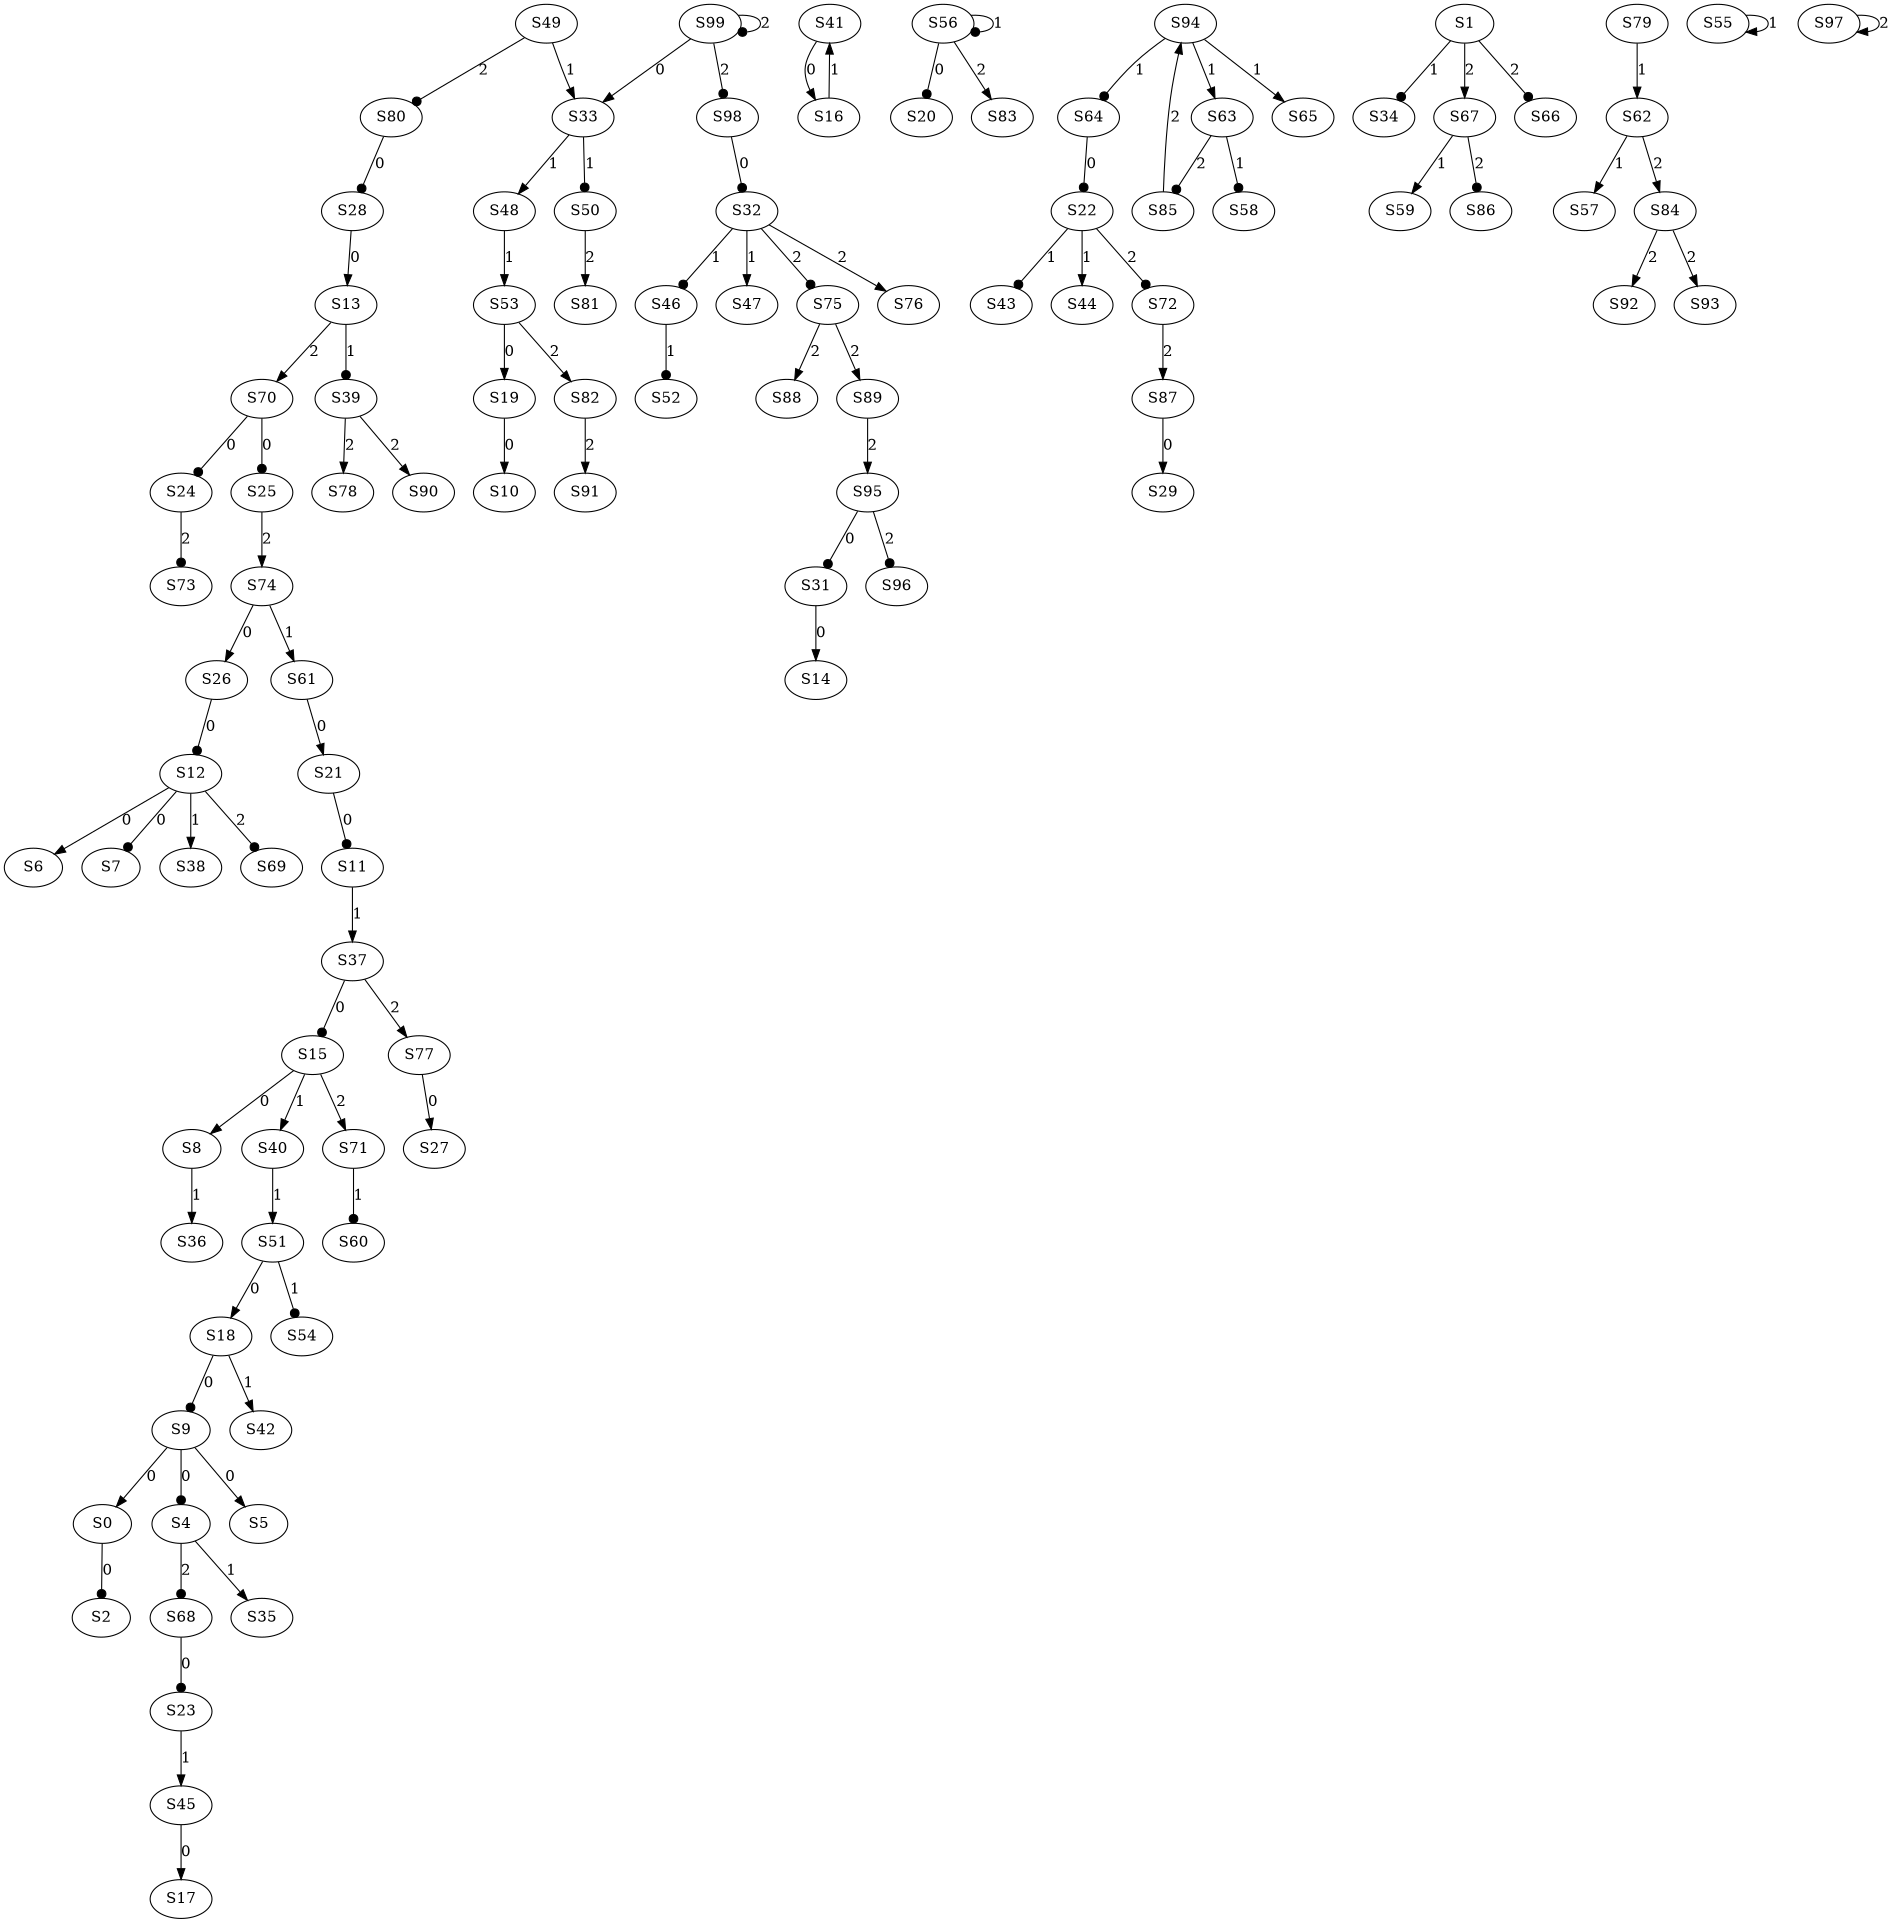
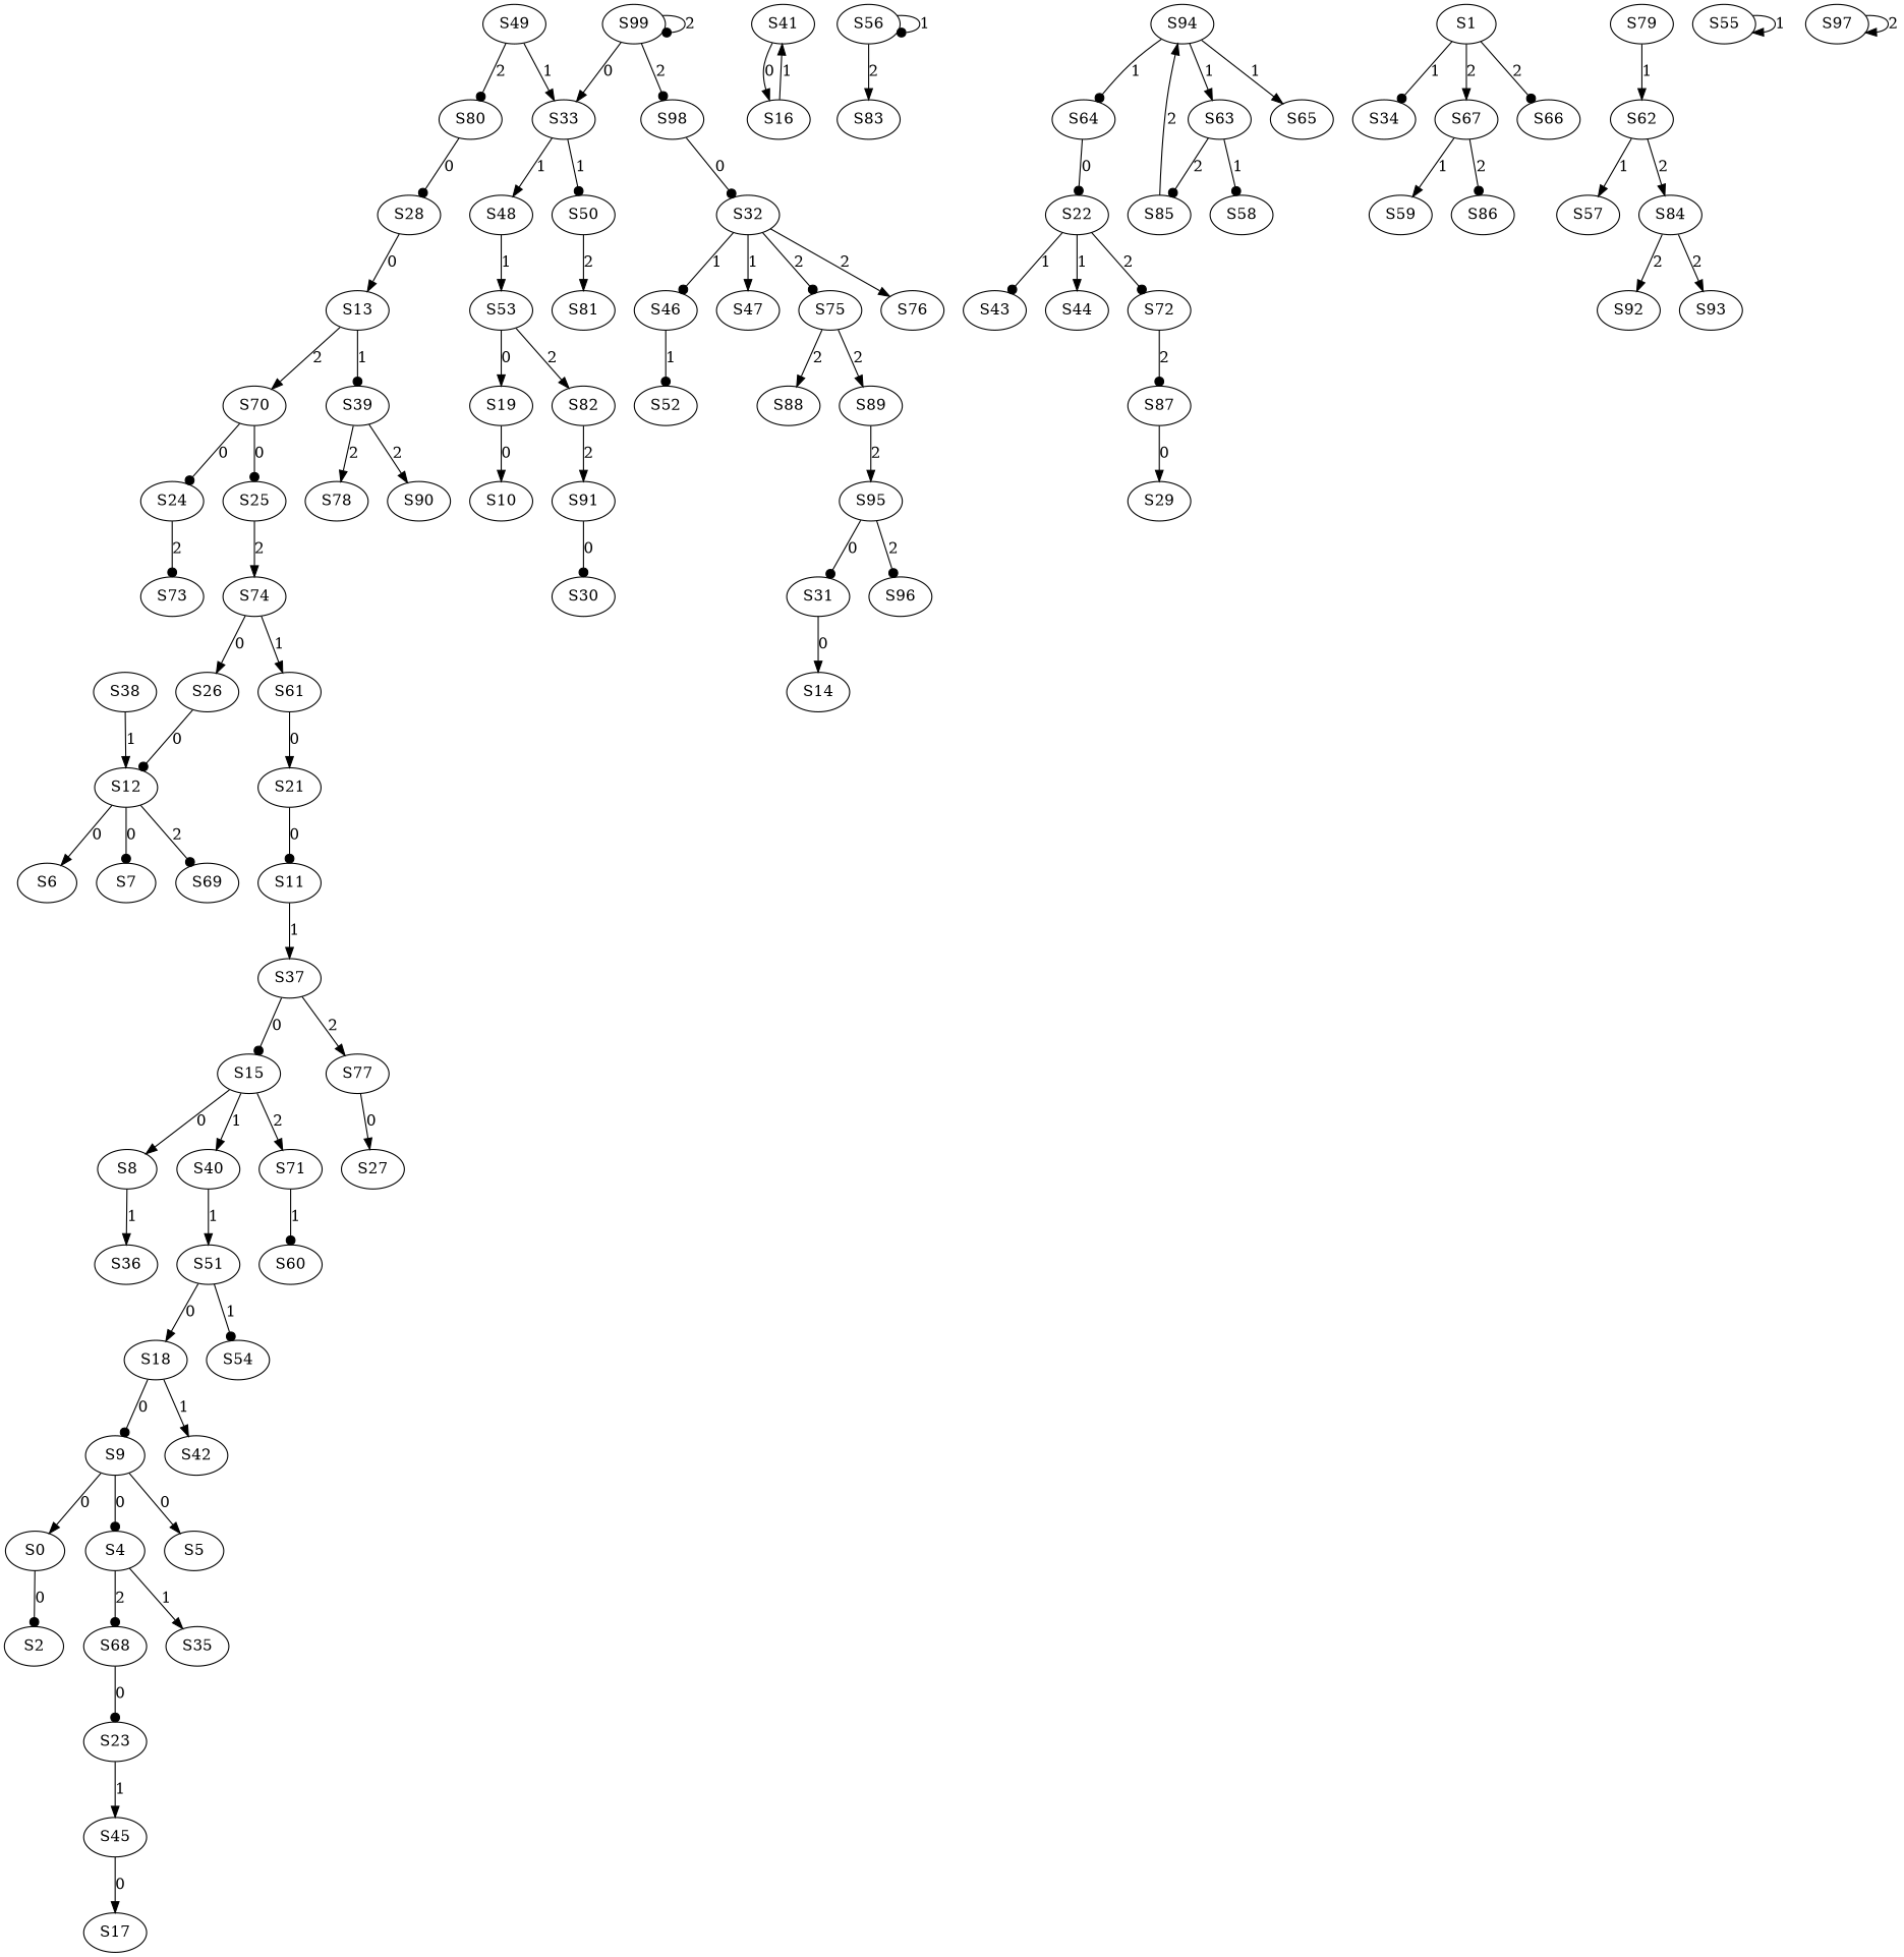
  strict digraph {
    edge [arrowhead=normal]
    n1 [label=S0]
    S2
    S9
    S4
    S5
    S68
    S35
    S23
    S12
    S6
    S7
    S38
    S69
    S15
    S8
    S40
    S71
    S36
    S51
    S60
    S18
    S42
    S19
    S10
    S21
    S11
    S37
    S77
    S26
    S28
    S13
    S70
    S39
    S24
    S25
    S78
    S90
    S31
    S14
    S27
    S41
    S16
    S45
    S17
    S54
    S53
    S82
    S91
    S56
-   S20
    S83
    S61
    S64
    S22
    S43
    S44
    S72
    S87
    S73
    S74
    S80
    S29
+   S30
    S95
    S96
    S98
    S32
    S46
    S47
    S75
    S76
    S52
    S88
    S89
    S99
    S33
    S48
    S50
    S49
    S81
    S1
    S34
    S67
    S66
    S59
    S86
    S79
    S62
    S55
    S57
    S84
    S92
    S93
    S63
    S58
    S85
    S94
    S65
    S97
    n1 -> S2 [arrowhead=dot label=0]
    S9 -> n1 [label=0]
    S9 -> S4 [arrowhead=dot label=0]
    S9 -> S5 [label=0]
    S4 -> S68 [arrowhead=dot label=2]
    S4 -> S35 [label=1]
    S68 -> S23 [arrowhead=dot label=0]
    S23 -> S45 [label=1]
    S12 -> S6 [label=0]
    S12 -> S7 [arrowhead=dot label=0]
-   S12 -> S38 [label=1]
+   S38 -> S12 [label=1]
    S12 -> S69 [arrowhead=dot label=2]
    S15 -> S8 [label=0]
    S15 -> S40 [label=1]
    S15 -> S71 [label=2]
    S8 -> S36 [label=1]
    S40 -> S51 [label=1]
    S71 -> S60 [arrowhead=dot label=1]
    S51 -> S18 [label=0]
    S51 -> S54 [arrowhead=dot label=1]
    S18 -> S9 [arrowhead=dot label=0]
    S18 -> S42 [label=1]
    S19 -> S10 [label=0]
    S21 -> S11 [arrowhead=dot label=0]
    S11 -> S37 [label=1]
    S37 -> S15 [arrowhead=dot label=0]
    S37 -> S77 [label=2]
    S77 -> S27 [label=0]
    S26 -> S12 [arrowhead=dot label=0]
    S28 -> S13 [label=0]
    S13 -> S70 [label=2]
    S13 -> S39 [arrowhead=dot label=1]
    S70 -> S24 [arrowhead=dot label=0]
    S70 -> S25 [arrowhead=dot label=0]
    S39 -> S78 [label=2]
    S39 -> S90 [label=2]
    S24 -> S73 [arrowhead=dot label=2]
    S25 -> S74 [label=2]
    S31 -> S14 [label=0]
    S41 -> S16 [label=0]
    S16 -> S41 [label=1]
    S45 -> S17 [label=0]
    S53 -> S19 [label=0]
    S53 -> S82 [label=2]
    S82 -> S91 [label=2]
+   S91 -> S30 [arrowhead=dot label=0]
    S56 -> S56 [arrowhead=dot label=1]
-   S56 -> S20 [arrowhead=dot label=0]
    S56 -> S83 [label=2]
    S61 -> S21 [label=0]
    S64 -> S22 [arrowhead=dot label=0]
    S22 -> S43 [arrowhead=dot label=1]
    S22 -> S44 [label=1]
    S22 -> S72 [arrowhead=dot label=2]
-   S72 -> S87 [label=2]
+   S72 -> S87 [arrowhead=dot label=2]
    S87 -> S29 [label=0]
    S74 -> S26 [label=0]
    S74 -> S61 [label=1]
    S80 -> S28 [arrowhead=dot label=0]
    S95 -> S31 [arrowhead=dot label=0]
    S95 -> S96 [arrowhead=dot label=2]
    S98 -> S32 [arrowhead=dot label=0]
    S32 -> S46 [arrowhead=dot label=1]
    S32 -> S47 [label=1]
    S32 -> S75 [arrowhead=dot label=2]
    S32 -> S76 [label=2]
    S46 -> S52 [arrowhead=dot label=1]
    S75 -> S88 [label=2]
    S75 -> S89 [label=2]
    S89 -> S95 [label=2]
    S99 -> S98 [arrowhead=dot label=2]
    S99 -> S99 [arrowhead=dot label=2]
    S99 -> S33 [label=0]
    S33 -> S48 [label=1]
    S33 -> S50 [arrowhead=dot label=1]
    S48 -> S53 [label=1]
    S50 -> S81 [label=2]
    S49 -> S80 [arrowhead=dot label=2]
    S49 -> S33 [label=1]
    S1 -> S34 [arrowhead=dot label=1]
    S1 -> S67 [label=2]
    S1 -> S66 [arrowhead=dot label=2]
    S67 -> S59 [label=1]
    S67 -> S86 [arrowhead=dot label=2]
    S79 -> S62 [label=1]
    S62 -> S57 [label=1]
    S62 -> S84 [label=2]
    S55 -> S55 [label=1]
    S84 -> S92 [label=2]
    S84 -> S93 [label=2]
    S63 -> S58 [arrowhead=dot label=1]
    S63 -> S85 [arrowhead=dot label=2]
    S85 -> S94 [label=2]
    S94 -> S64 [arrowhead=dot label=1]
    S94 -> S63 [label=1]
    S94 -> S65 [label=1]
    S97 -> S97 [label=2]
  }
